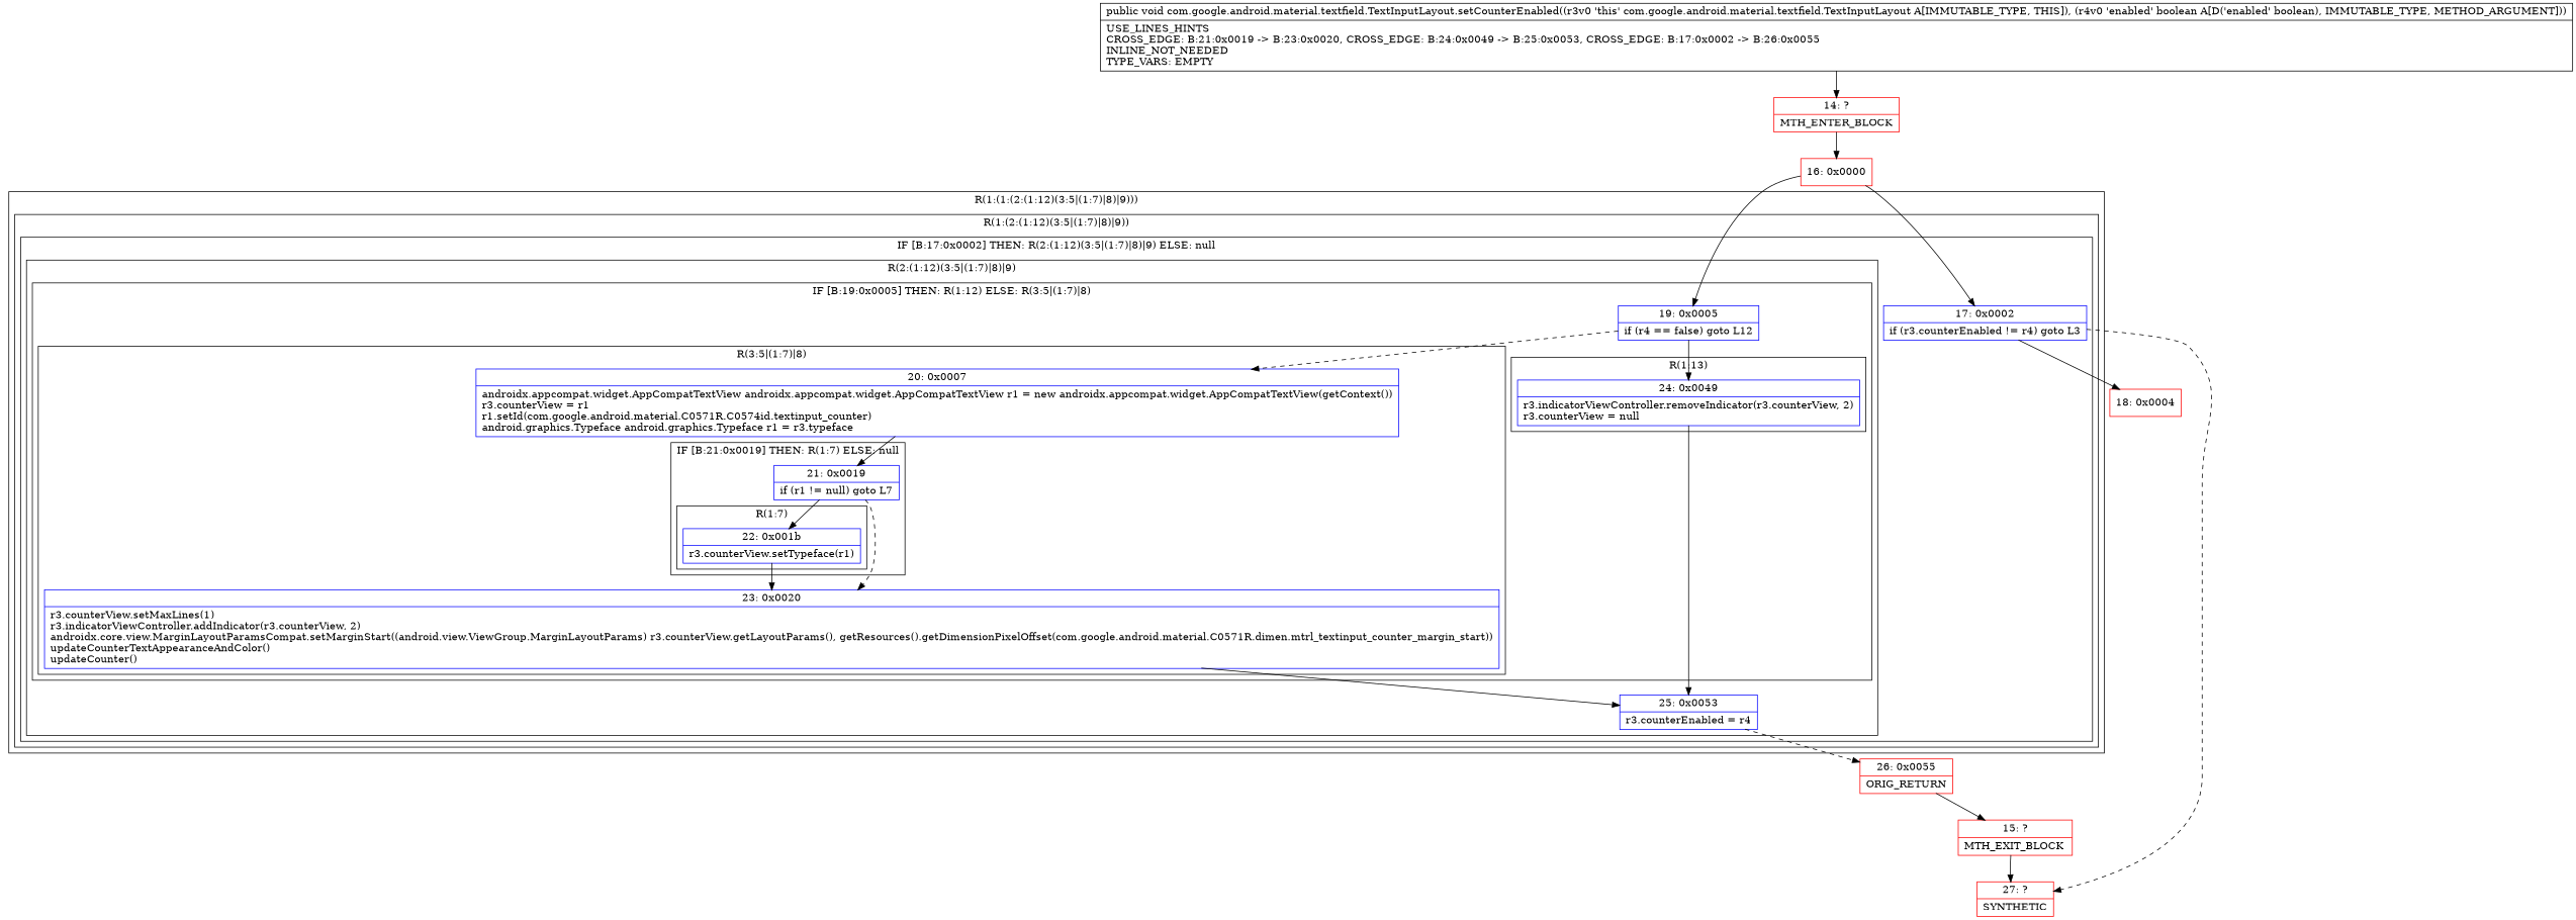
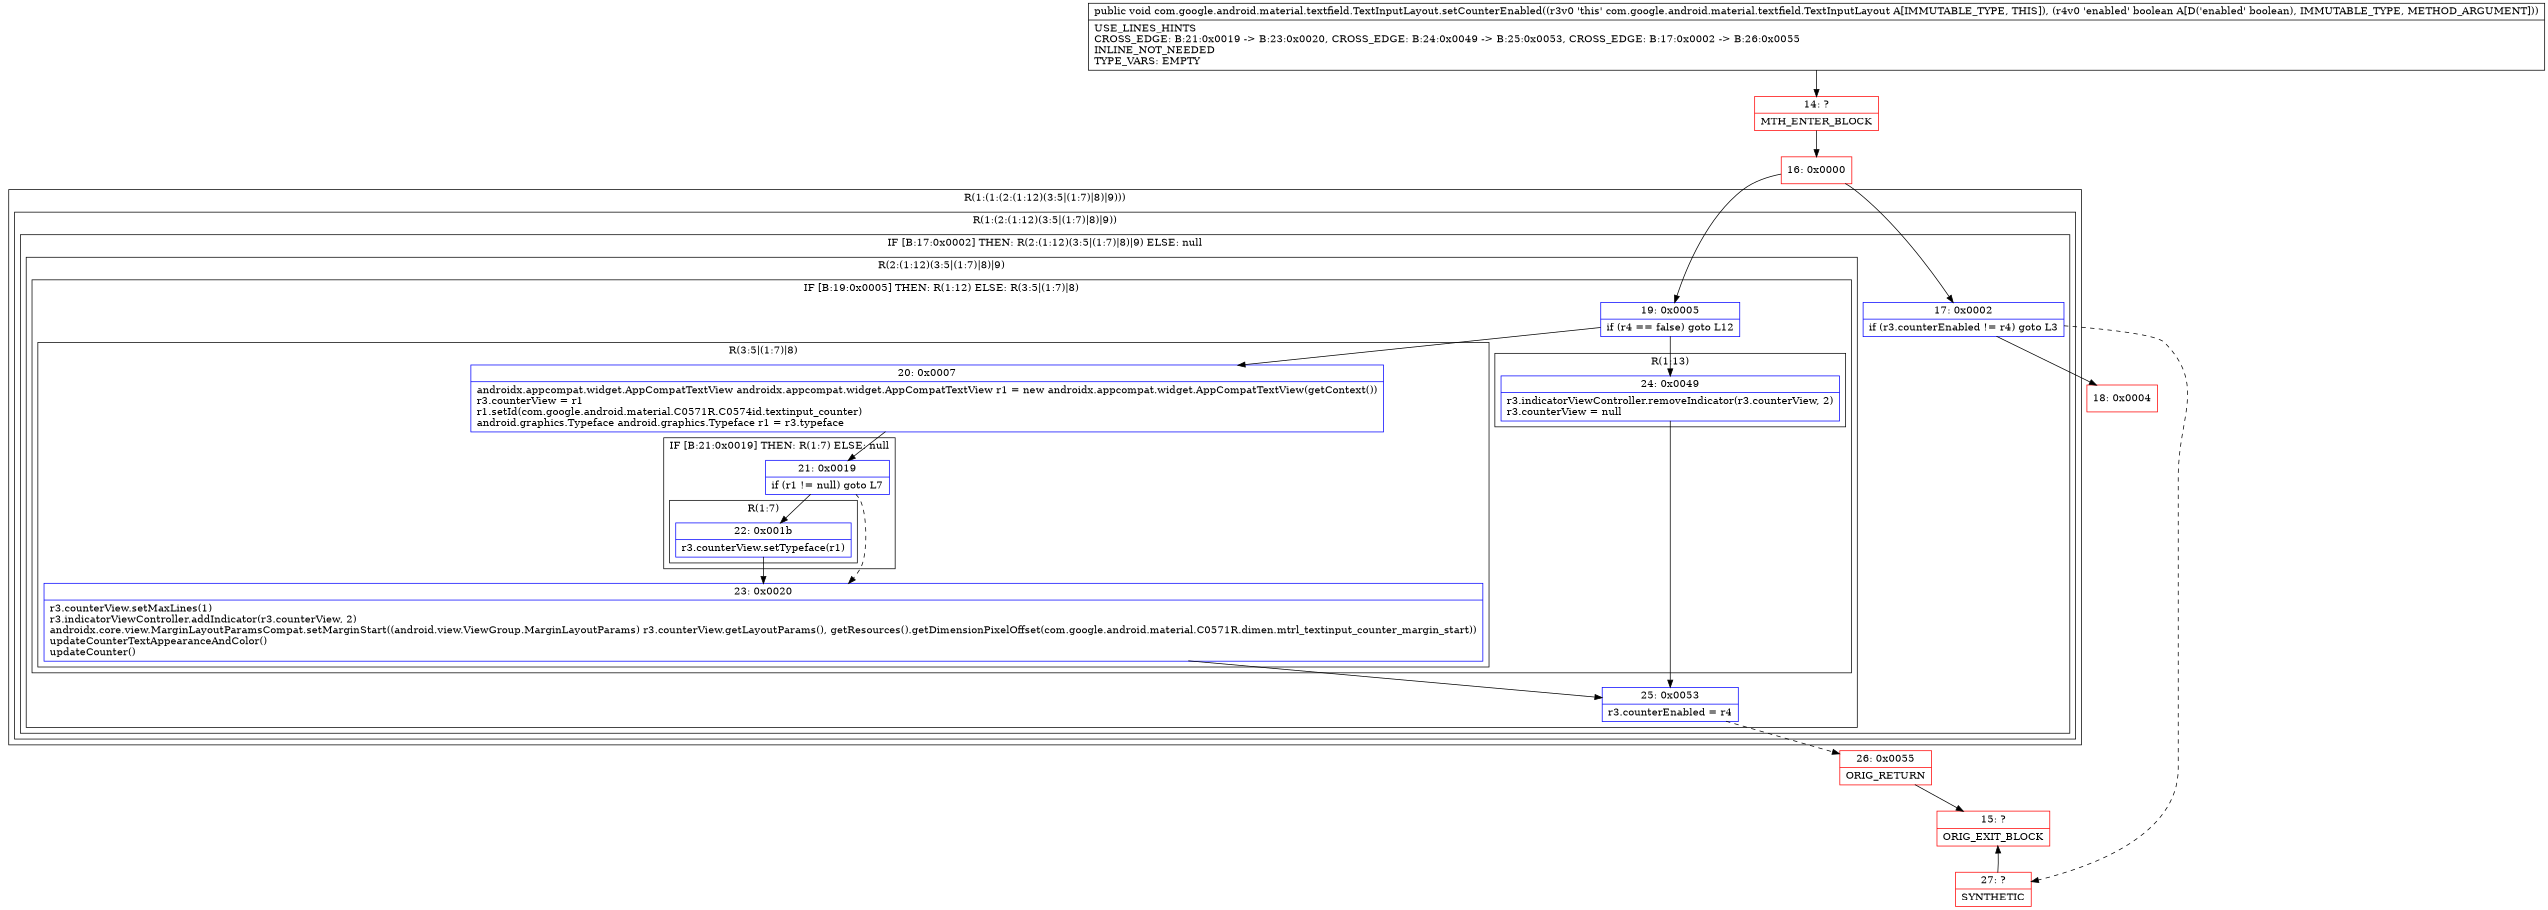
  digraph {
    node [color=blue shape=record]
    n1 [label="{24\:\ 0x0049|r3.indicatorViewController.removeIndicator(r3.counterView, 2)\lr3.counterView = null\l}"]
    n2 [label="{22\:\ 0x001b|r3.counterView.setTypeface(r1)\l}"]
    n3 [label="{21\:\ 0x0019|if (r1 != null) goto L7\l}"]
    n4 [label="{20\:\ 0x0007|androidx.appcompat.widget.AppCompatTextView androidx.appcompat.widget.AppCompatTextView r1 = new androidx.appcompat.widget.AppCompatTextView(getContext())\lr3.counterView = r1\lr1.setId(com.google.android.material.C0571R.C0574id.textinput_counter)\landroid.graphics.Typeface android.graphics.Typeface r1 = r3.typeface\l}"]
    n5 [label="{23\:\ 0x0020|r3.counterView.setMaxLines(1)\lr3.indicatorViewController.addIndicator(r3.counterView, 2)\landroidx.core.view.MarginLayoutParamsCompat.setMarginStart((android.view.ViewGroup.MarginLayoutParams) r3.counterView.getLayoutParams(), getResources().getDimensionPixelOffset(com.google.android.material.C0571R.dimen.mtrl_textinput_counter_margin_start))\lupdateCounterTextAppearanceAndColor()\lupdateCounter()\l}"]
    n6 [label="{19\:\ 0x0005|if (r4 == false) goto L12\l}"]
    n7 [label="{25\:\ 0x0053|r3.counterEnabled = r4\l}"]
    n8 [label="{17\:\ 0x0002|if (r3.counterEnabled != r4) goto L3\l}"]
    n9 [color=red label="{26\:\ 0x0055|ORIG_RETURN\l}"]
    n10 [color=red label="{18\:\ 0x0004}"]
    n11 [color=red label="{27\:\ ?|SYNTHETIC\l}"]
-   n12 [color=red label="{15\:\ ?|MTH_EXIT_BLOCK\l}"]
+   n12 [color=red label="{15\:\ ?|ORIG_EXIT_BLOCK\l}"]
    n13 [color=red label="{14\:\ ?|MTH_ENTER_BLOCK\l}"]
    n14 [color=red label="{16\:\ 0x0000}"]
    n15 [label="{public void com.google.android.material.textfield.TextInputLayout.setCounterEnabled((r3v0 'this' com.google.android.material.textfield.TextInputLayout A[IMMUTABLE_TYPE, THIS]), (r4v0 'enabled' boolean A[D('enabled' boolean), IMMUTABLE_TYPE, METHOD_ARGUMENT]))  | USE_LINES_HINTS\lCROSS_EDGE: B:21:0x0019 \-\> B:23:0x0020, CROSS_EDGE: B:24:0x0049 \-\> B:25:0x0053, CROSS_EDGE: B:17:0x0002 \-\> B:26:0x0055\lINLINE_NOT_NEEDED\lTYPE_VARS: EMPTY\l}" color=""]
    subgraph cluster_1 {
      label="R(1:(1:(2:(1:12)(3:5|(1:7)|8)|9)))"
      subgraph cluster_2 {
        label="R(1:(2:(1:12)(3:5|(1:7)|8)|9))"
        subgraph cluster_3 {
          label="IF [B:17:0x0002] THEN: R(2:(1:12)(3:5|(1:7)|8)|9) ELSE: null"
          n8
          subgraph cluster_4 {
            label="R(2:(1:12)(3:5|(1:7)|8)|9)"
            n7
            subgraph cluster_5 {
              label="IF [B:19:0x0005] THEN: R(1:12) ELSE: R(3:5|(1:7)|8)"
              n6
              subgraph cluster_6 {
                label="R(1:13)"
                n1
              }
              subgraph cluster_7 {
                label="R(3:5|(1:7)|8)"
                n4
                n5
                subgraph cluster_8 {
                  label="IF [B:21:0x0019] THEN: R(1:7) ELSE: null"
                  n3
                  subgraph cluster_9 {
                    label="R(1:7)"
                    n2
                  }
                }
              }
            }
          }
        }
      }
    }
    n1 -> n7
    n2 -> n5
    n3 -> n2
    n3 -> n5 [style=dashed]
    n4 -> n3
    n5 -> n7
    n6 -> n1
-   n6 -> n4 [style=dashed]
+   n6 -> n4 [style=solid]
    n7 -> n9 [style=dashed]
    n8 -> n10
    n8 -> n11 [style=dashed]
    n9 -> n12
-   n12 -> n11
+   n11 -> n12
    n13 -> n14
    n14 -> n6
    n14 -> n8
    n15 -> n13
  }
